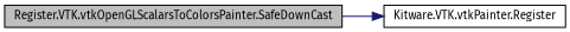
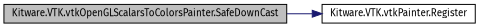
  digraph {
    rankdir=LR
    fontname="Fira Sans"
    node [color=black fontname="Fira Sans" fontsize=10 shape=record]
-   n1 [fillcolor=grey75 fontcolor=black height=0.2 label="Register.VTK.vtkOpenGLScalarsToColorsPainter.SafeDownCast" style=filled width=0.4]
+   n1 [fillcolor=grey75 fontcolor=black height=0.2 label="Kitware.VTK.vtkOpenGLScalarsToColorsPainter.SafeDownCast" style=filled width=0.4]
    n2 [height=0.2 label="Kitware.VTK.vtkPainter.Register" width=0.4]
    n1 -> n2 [color=midnightblue fontname="Fira Sans" fontsize=10 labelfontname=FreeSans labelfontsize=10 style=solid]
  }
